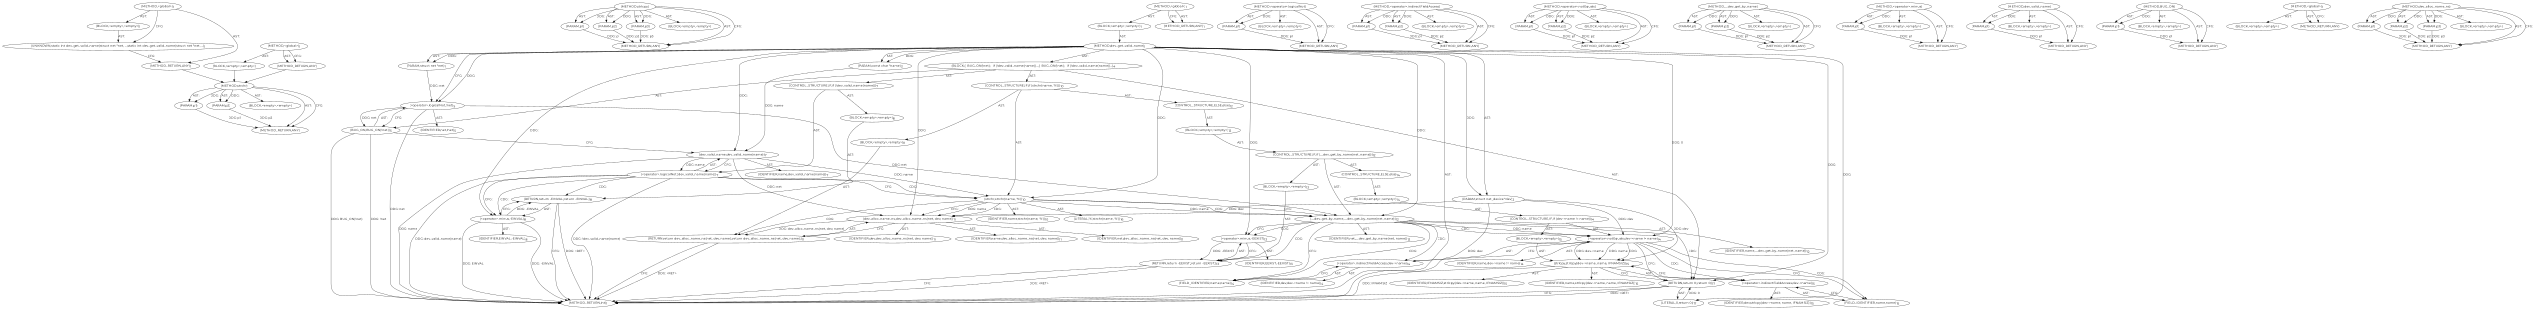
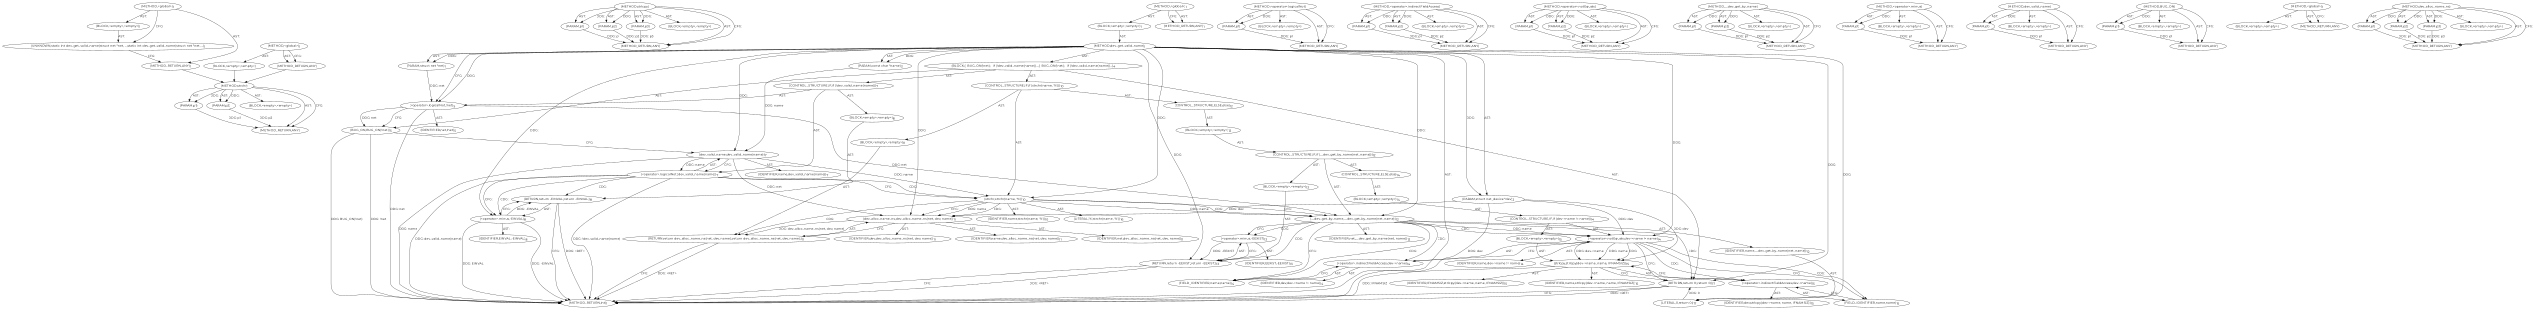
  digraph {
    fontname=Montserrat
    node [fontname=Montserrat]
    edge [fontname=Montserrat]
    n1 [label=<(METHOD,strchr)>]
    n2 [label=<(PARAM,p1)>]
    n3 [label=<(PARAM,p2)>]
    n4 [label=<(BLOCK,&lt;empty&gt;,&lt;empty&gt;)>]
    n5 [label=<(METHOD_RETURN,ANY)>]
    n6 [label=<(METHOD,strlcpy)>]
    n7 [label=<(PARAM,p1)>]
    n8 [label=<(PARAM,p2)>]
    n9 [label=<(PARAM,p3)>]
    n10 [label=<(BLOCK,&lt;empty&gt;,&lt;empty&gt;)>]
    n11 [label=<(METHOD_RETURN,ANY)>]
    n12 [label=<(METHOD,&lt;global&gt;)<SUB>1</SUB>>]
    n13 [label=<(BLOCK,&lt;empty&gt;,&lt;empty&gt;)<SUB>1</SUB>>]
    n14 [label=<(METHOD_RETURN,ANY)<SUB>1</SUB>>]
    n15 [label=<(METHOD,dev_get_valid_name)<SUB>1</SUB>>]
    n16 [label=<(PARAM,struct net *net)<SUB>1</SUB>>]
    n17 [label=<(PARAM,struct net_device *dev)<SUB>2</SUB>>]
    n18 [label=<(PARAM,const char *name)<SUB>3</SUB>>]
    n19 [label=<(BLOCK,{  	BUG_ON(!net);   	if (!dev_valid_name(name))...,{  	BUG_ON(!net);   	if (!dev_valid_name(name))...)<SUB>4</SUB>>]
    n20 [label=<(&lt;operator&gt;.logicalNot,!net)<SUB>5</SUB>>]
    n21 [label=<(dev_valid_name,dev_valid_name(name))<SUB>7</SUB>>]
    n22 [label=<(&lt;operator&gt;.minus,-EINVAL)<SUB>8</SUB>>]
    n23 [label=<(strchr,strchr(name, '%'))<SUB>10</SUB>>]
    n24 [label=<(dev_alloc_name_ns,dev_alloc_name_ns(net, dev, name))<SUB>11</SUB>>]
    n25 [label=<(__dev_get_by_name,__dev_get_by_name(net, name))<SUB>12</SUB>>]
    n26 [label=<(&lt;operator&gt;.minus,-EEXIST)<SUB>13</SUB>>]
    n27 [label=<(&lt;operator&gt;.notEquals,dev-&gt;name != name)<SUB>14</SUB>>]
    n28 [label=<(RETURN,return 0;,return 0;)<SUB>17</SUB>>]
    n29 [label=<(LITERAL,0,return 0;)<SUB>17</SUB>>]
    n30 [label=<(METHOD_RETURN,int)<SUB>1</SUB>>]
    n31 [label=<(strlcpy,strlcpy(dev-&gt;name, name, IFNAMSIZ))<SUB>15</SUB>>]
    n32 [label=<(BUG_ON,BUG_ON(!net))<SUB>5</SUB>>]
    n33 [label=<(CONTROL_STRUCTURE,IF,if (!dev_valid_name(name)))<SUB>7</SUB>>]
    n34 [label=<(CONTROL_STRUCTURE,IF,if (strchr(name, '%')))<SUB>10</SUB>>]
    n35 [label=<(IDENTIFIER,net,!net)<SUB>5</SUB>>]
    n36 [label=<(&lt;operator&gt;.logicalNot,!dev_valid_name(name))<SUB>7</SUB>>]
    n37 [label=<(IDENTIFIER,name,dev_valid_name(name))<SUB>7</SUB>>]
    n38 [label=<(RETURN,return -EINVAL;,return -EINVAL;)<SUB>8</SUB>>]
    n39 [label=<(IDENTIFIER,EINVAL,-EINVAL)<SUB>8</SUB>>]
    n40 [label=<(IDENTIFIER,name,strchr(name, '%'))<SUB>10</SUB>>]
    n41 [label=<(LITERAL,'%',strchr(name, '%'))<SUB>16</SUB>>]
    n42 [label=<(RETURN,return dev_alloc_name_ns(net, dev, name);,return dev_alloc_name_ns(net, dev, name);)<SUB>11</SUB>>]
    n43 [label=<(IDENTIFIER,net,dev_alloc_name_ns(net, dev, name))<SUB>11</SUB>>]
    n44 [label=<(IDENTIFIER,dev,dev_alloc_name_ns(net, dev, name))<SUB>11</SUB>>]
    n45 [label=<(IDENTIFIER,name,dev_alloc_name_ns(net, dev, name))<SUB>11</SUB>>]
    n46 [label=<(IDENTIFIER,net,__dev_get_by_name(net, name))<SUB>12</SUB>>]
    n47 [label=<(IDENTIFIER,name,__dev_get_by_name(net, name))<SUB>12</SUB>>]
    n48 [label=<(RETURN,return -EEXIST;,return -EEXIST;)<SUB>13</SUB>>]
    n49 [label=<(&lt;operator&gt;.indirectFieldAccess,dev-&gt;name)<SUB>14</SUB>>]
    n50 [label=<(FIELD_IDENTIFIER,name,name)<SUB>14</SUB>>]
    n51 [label=<(IDENTIFIER,EEXIST,-EEXIST)<SUB>13</SUB>>]
    n52 [label=<(IDENTIFIER,name,dev-&gt;name != name)<SUB>14</SUB>>]
    n53 [label=<(&lt;operator&gt;.indirectFieldAccess,dev-&gt;name)<SUB>15</SUB>>]
    n54 [label=<(FIELD_IDENTIFIER,name,name)<SUB>15</SUB>>]
    n55 [label=<(IDENTIFIER,name,strlcpy(dev-&gt;name, name, IFNAMSIZ))<SUB>15</SUB>>]
    n56 [label=<(IDENTIFIER,IFNAMSIZ,strlcpy(dev-&gt;name, name, IFNAMSIZ))<SUB>15</SUB>>]
    n57 [label=<(BLOCK,&lt;empty&gt;,&lt;empty&gt;)<SUB>8</SUB>>]
    n58 [label=<(BLOCK,&lt;empty&gt;,&lt;empty&gt;)<SUB>11</SUB>>]
    n59 [label=<(CONTROL_STRUCTURE,ELSE,else)<SUB>12</SUB>>]
    n60 [label=<(BLOCK,&lt;empty&gt;,&lt;empty&gt;)<SUB>12</SUB>>]
    n61 [label=<(CONTROL_STRUCTURE,IF,if (__dev_get_by_name(net, name)))<SUB>12</SUB>>]
    n62 [label=<(BLOCK,&lt;empty&gt;,&lt;empty&gt;)<SUB>13</SUB>>]
    n63 [label=<(CONTROL_STRUCTURE,ELSE,else)<SUB>14</SUB>>]
    n64 [label=<(BLOCK,&lt;empty&gt;,&lt;empty&gt;)<SUB>14</SUB>>]
    n65 [label=<(IDENTIFIER,dev,dev-&gt;name != name)<SUB>14</SUB>>]
    n66 [label=<(CONTROL_STRUCTURE,IF,if (dev-&gt;name != name))<SUB>14</SUB>>]
    n67 [label=<(BLOCK,&lt;empty&gt;,&lt;empty&gt;)<SUB>15</SUB>>]
    n68 [label=<(IDENTIFIER,dev,strlcpy(dev-&gt;name, name, IFNAMSIZ))<SUB>15</SUB>>]
    n69 [label=<(METHOD,&lt;operator&gt;.logicalNot)>]
    n70 [label=<(PARAM,p1)>]
    n71 [label=<(BLOCK,&lt;empty&gt;,&lt;empty&gt;)>]
    n72 [label=<(METHOD_RETURN,ANY)>]
    n73 [label=<(METHOD,&lt;operator&gt;.indirectFieldAccess)>]
    n74 [label=<(PARAM,p1)>]
    n75 [label=<(PARAM,p2)>]
    n76 [label=<(BLOCK,&lt;empty&gt;,&lt;empty&gt;)>]
    n77 [label=<(METHOD_RETURN,ANY)>]
    n78 [label=<(METHOD,&lt;operator&gt;.notEquals)>]
    n79 [label=<(PARAM,p1)>]
    n80 [label=<(PARAM,p2)>]
    n81 [label=<(BLOCK,&lt;empty&gt;,&lt;empty&gt;)>]
    n82 [label=<(METHOD_RETURN,ANY)>]
    n83 [label=<(METHOD,__dev_get_by_name)>]
    n84 [label=<(PARAM,p1)>]
    n85 [label=<(PARAM,p2)>]
    n86 [label=<(BLOCK,&lt;empty&gt;,&lt;empty&gt;)>]
    n87 [label=<(METHOD_RETURN,ANY)>]
    n88 [label=<(METHOD,&lt;operator&gt;.minus)>]
    n89 [label=<(PARAM,p1)>]
    n90 [label=<(BLOCK,&lt;empty&gt;,&lt;empty&gt;)>]
    n91 [label=<(METHOD_RETURN,ANY)>]
    n92 [label=<(METHOD,dev_valid_name)>]
    n93 [label=<(PARAM,p1)>]
    n94 [label=<(BLOCK,&lt;empty&gt;,&lt;empty&gt;)>]
    n95 [label=<(METHOD_RETURN,ANY)>]
    n96 [label=<(METHOD,BUG_ON)>]
    n97 [label=<(PARAM,p1)>]
    n98 [label=<(BLOCK,&lt;empty&gt;,&lt;empty&gt;)>]
    n99 [label=<(METHOD_RETURN,ANY)>]
    n100 [label=<(METHOD,&lt;global&gt;)<SUB>1</SUB>>]
    n101 [label=<(BLOCK,&lt;empty&gt;,&lt;empty&gt;)>]
    n102 [label=<(METHOD_RETURN,ANY)>]
    n103 [label=<(METHOD,dev_alloc_name_ns)>]
    n104 [label=<(PARAM,p1)>]
    n105 [label=<(PARAM,p2)>]
    n106 [label=<(PARAM,p3)>]
    n107 [label=<(BLOCK,&lt;empty&gt;,&lt;empty&gt;)>]
    n108 [label=<(METHOD_RETURN,ANY)>]
    n109 [label=<(METHOD,&lt;global&gt;)<SUB>1</SUB>>]
    n110 [label=<(BLOCK,&lt;empty&gt;,&lt;empty&gt;)<SUB>1</SUB>>]
    n111 [label=<(UNKNOWN,static int dev_get_valid_name(struct net *net, ...,static int dev_get_valid_name(struct net *net, ...)<SUB>1</SUB>>]
    n112 [label=<(METHOD_RETURN,ANY)<SUB>1</SUB>>]
    n113 [label=<(METHOD,&lt;global&gt;)<SUB>1</SUB>>]
    n114 [label=<(BLOCK,&lt;empty&gt;,&lt;empty&gt;)>]
    n115 [label=<(METHOD_RETURN,ANY)>]
    n1 -> n2 [label="AST: "]
    n1 -> n2 [label="DDG: "]
    n1 -> n3 [label="AST: "]
    n1 -> n3 [label="DDG: "]
    n1 -> n4 [label="AST: "]
    n1 -> n5 [label="AST: "]
    n1 -> n5 [label="CFG: "]
    n2 -> n5 [label="DDG: p1"]
    n3 -> n5 [label="DDG: p2"]
    n6 -> n7 [label="AST: "]
    n6 -> n7 [label="DDG: "]
    n6 -> n8 [label="AST: "]
    n6 -> n8 [label="DDG: "]
    n6 -> n9 [label="AST: "]
    n6 -> n9 [label="DDG: "]
    n6 -> n10 [label="AST: "]
    n6 -> n11 [label="AST: "]
    n6 -> n11 [label="CFG: "]
    n7 -> n11 [label="DDG: p1"]
    n8 -> n11 [label="DDG: p2"]
    n9 -> n11 [label="DDG: p3"]
    n12 -> n13 [label="AST: "]
    n12 -> n14 [label="AST: "]
    n12 -> n14 [label="CFG: "]
    n13 -> n15 [label="AST: "]
    n15 -> n16 [label="AST: "]
    n15 -> n16 [label="DDG: "]
    n15 -> n17 [label="AST: "]
    n15 -> n17 [label="DDG: "]
    n15 -> n18 [label="AST: "]
    n15 -> n18 [label="DDG: "]
    n15 -> n19 [label="AST: "]
    n15 -> n20 [label="CFG: "]
    n15 -> n20 [label="DDG: "]
    n15 -> n21 [label="DDG: "]
    n15 -> n22 [label="DDG: "]
    n15 -> n23 [label="DDG: "]
    n15 -> n24 [label="DDG: "]
    n15 -> n25 [label="DDG: "]
-   n15 -> n26 [label="DDG: "]
-   n15 -> n27 [label="DDG: 0"]
+   n15 -> n48 [label="DDG: "]
+   n15 -> n27 [label="DDG: "]
    n15 -> n28 [label="DDG: "]
    n15 -> n29 [label="DDG: "]
    n15 -> n30 [label="AST: "]
    n16 -> n20 [label="DDG: net"]
    n17 -> n24 [label="DDG: dev"]
    n17 -> n27 [label="DDG: dev"]
    n17 -> n30 [label="DDG: dev"]
    n17 -> n31 [label="DDG: dev"]
    n18 -> n21 [label="DDG: name"]
    n19 -> n28 [label="AST: "]
    n19 -> n32 [label="AST: "]
    n19 -> n33 [label="AST: "]
    n19 -> n34 [label="AST: "]
    n20 -> n25 [label="DDG: net"]
    n20 -> n30 [label="DDG: net"]
    n20 -> n32 [label="CFG: "]
    n20 -> n32 [label="DDG: net"]
    n20 -> n35 [label="AST: "]
    n21 -> n23 [label="DDG: name"]
    n21 -> n24 [label="DDG: net"]
    n21 -> n30 [label="DDG: name"]
    n21 -> n36 [label="CFG: "]
    n21 -> n36 [label="DDG: name"]
    n21 -> n37 [label="AST: "]
    n22 -> n30 [label="DDG: EINVAL"]
    n22 -> n30 [label="DDG: -EINVAL"]
    n22 -> n38 [label="CFG: "]
    n22 -> n38 [label="DDG: -EINVAL"]
    n22 -> n39 [label="AST: "]
    n23 -> n24 [label="CFG: "]
    n23 -> n24 [label="DDG: name"]
    n23 -> n24 [label="CDG: "]
    n23 -> n25 [label="CFG: "]
    n23 -> n25 [label="DDG: name"]
    n23 -> n25 [label="CDG: "]
    n23 -> n40 [label="AST: "]
    n23 -> n41 [label="AST: "]
    n23 -> n42 [label="CDG: "]
    n24 -> n42 [label="CFG: "]
    n24 -> n42 [label="DDG: dev_alloc_name_ns(net, dev, name)"]
    n24 -> n43 [label="AST: "]
    n24 -> n44 [label="AST: "]
    n24 -> n45 [label="AST: "]
    n25 -> n26 [label="CFG: "]
    n25 -> n26 [label="CDG: "]
    n25 -> n27 [label="DDG: name"]
    n25 -> n27 [label="CDG: "]
    n25 -> n28 [label="CDG: "]
    n25 -> n46 [label="AST: "]
    n25 -> n47 [label="AST: "]
    n25 -> n48 [label="CDG: "]
    n25 -> n49 [label="CDG: "]
    n25 -> n50 [label="CFG: "]
    n25 -> n50 [label="CDG: "]
    n26 -> n48 [label="CFG: "]
    n26 -> n48 [label="DDG: -EEXIST"]
    n26 -> n51 [label="AST: "]
    n27 -> n28 [label="CFG: "]
    n27 -> n31 [label="DDG: dev-&gt;name"]
    n27 -> n31 [label="DDG: name"]
    n27 -> n31 [label="CDG: "]
    n27 -> n49 [label="AST: "]
    n27 -> n52 [label="AST: "]
    n27 -> n53 [label="CDG: "]
    n27 -> n54 [label="CFG: "]
    n27 -> n54 [label="CDG: "]
-   n28 -> n29 [label="AST: "]
+   n47 -> n29 [label="AST: "]
    n28 -> n30 [label="CFG: "]
    n28 -> n30 [label="DDG: &lt;RET&gt;"]
    n29 -> n28 [label="DDG: 0"]
    n31 -> n28 [label="CFG: "]
    n31 -> n30 [label="DDG: IFNAMSIZ"]
    n31 -> n53 [label="AST: "]
    n31 -> n55 [label="AST: "]
    n31 -> n56 [label="AST: "]
-   n32 -> n20 [label="AST: "]
+   n33 -> n20 [label="AST: "]
    n32 -> n21 [label="CFG: "]
    n32 -> n30 [label="DDG: !net"]
    n32 -> n30 [label="DDG: BUG_ON(!net)"]
    n33 -> n36 [label="AST: "]
    n33 -> n57 [label="AST: "]
    n34 -> n23 [label="AST: "]
    n34 -> n58 [label="AST: "]
    n34 -> n59 [label="AST: "]
    n36 -> n21 [label="AST: "]
    n36 -> n22 [label="CFG: "]
    n36 -> n22 [label="CDG: "]
    n36 -> n23 [label="CFG: "]
    n36 -> n23 [label="CDG: "]
    n36 -> n30 [label="DDG: dev_valid_name(name)"]
    n36 -> n30 [label="DDG: !dev_valid_name(name)"]
    n36 -> n38 [label="CDG: "]
    n38 -> n22 [label="AST: "]
    n38 -> n30 [label="CFG: "]
    n38 -> n30 [label="DDG: &lt;RET&gt;"]
    n42 -> n24 [label="AST: "]
    n42 -> n30 [label="CFG: "]
    n42 -> n30 [label="DDG: &lt;RET&gt;"]
    n48 -> n26 [label="AST: "]
    n48 -> n30 [label="CFG: "]
    n48 -> n30 [label="DDG: &lt;RET&gt;"]
    n49 -> n27 [label="CFG: "]
    n49 -> n50 [label="AST: "]
    n49 -> n65 [label="AST: "]
    n50 -> n49 [label="CFG: "]
    n53 -> n31 [label="CFG: "]
    n53 -> n54 [label="AST: "]
    n53 -> n68 [label="AST: "]
    n54 -> n53 [label="CFG: "]
    n57 -> n38 [label="AST: "]
    n58 -> n42 [label="AST: "]
    n59 -> n60 [label="AST: "]
    n60 -> n61 [label="AST: "]
    n61 -> n25 [label="AST: "]
    n61 -> n62 [label="AST: "]
    n61 -> n63 [label="AST: "]
    n62 -> n48 [label="AST: "]
    n63 -> n64 [label="AST: "]
    n64 -> n66 [label="AST: "]
    n66 -> n27 [label="AST: "]
    n66 -> n67 [label="AST: "]
    n67 -> n31 [label="AST: "]
    n69 -> n70 [label="AST: "]
    n69 -> n70 [label="DDG: "]
    n69 -> n71 [label="AST: "]
    n69 -> n72 [label="AST: "]
    n69 -> n72 [label="CFG: "]
    n70 -> n72 [label="DDG: p1"]
    n73 -> n74 [label="AST: "]
    n73 -> n74 [label="DDG: "]
    n73 -> n75 [label="AST: "]
    n73 -> n75 [label="DDG: "]
    n73 -> n76 [label="AST: "]
    n73 -> n77 [label="AST: "]
    n73 -> n77 [label="CFG: "]
    n74 -> n77 [label="DDG: p1"]
    n75 -> n77 [label="DDG: p2"]
    n78 -> n79 [label="AST: "]
    n78 -> n79 [label="DDG: "]
    n78 -> n80 [label="AST: "]
    n78 -> n80 [label="DDG: "]
    n78 -> n81 [label="AST: "]
    n78 -> n82 [label="AST: "]
    n78 -> n82 [label="CFG: "]
    n79 -> n82 [label="DDG: p1"]
    n80 -> n82 [label="DDG: p2"]
    n83 -> n84 [label="AST: "]
    n83 -> n84 [label="DDG: "]
    n83 -> n85 [label="AST: "]
    n83 -> n85 [label="DDG: "]
    n83 -> n86 [label="AST: "]
    n83 -> n87 [label="AST: "]
    n83 -> n87 [label="CFG: "]
    n84 -> n87 [label="DDG: p1"]
    n85 -> n87 [label="DDG: p2"]
    n88 -> n89 [label="AST: "]
    n88 -> n89 [label="DDG: "]
    n88 -> n90 [label="AST: "]
    n88 -> n91 [label="AST: "]
    n88 -> n91 [label="CFG: "]
    n89 -> n91 [label="DDG: p1"]
    n92 -> n93 [label="AST: "]
    n92 -> n93 [label="DDG: "]
    n92 -> n94 [label="AST: "]
    n92 -> n95 [label="AST: "]
    n92 -> n95 [label="CFG: "]
    n93 -> n95 [label="DDG: p1"]
    n96 -> n97 [label="AST: "]
    n96 -> n97 [label="DDG: "]
    n96 -> n98 [label="AST: "]
    n96 -> n99 [label="AST: "]
    n96 -> n99 [label="CFG: "]
    n97 -> n99 [label="DDG: p1"]
    n100 -> n101 [label="AST: "]
    n100 -> n102 [label="AST: "]
    n100 -> n102 [label="CFG: "]
    n103 -> n104 [label="AST: "]
    n103 -> n104 [label="DDG: "]
    n103 -> n105 [label="AST: "]
    n103 -> n105 [label="DDG: "]
    n103 -> n106 [label="AST: "]
    n103 -> n106 [label="DDG: "]
    n103 -> n107 [label="AST: "]
    n103 -> n108 [label="AST: "]
    n103 -> n108 [label="CFG: "]
    n104 -> n108 [label="DDG: p1"]
    n105 -> n108 [label="DDG: p2"]
    n106 -> n108 [label="DDG: p3"]
    n109 -> n110 [label="AST: "]
    n109 -> n111 [label="CFG: "]
    n109 -> n112 [label="AST: "]
    n110 -> n111 [label="AST: "]
    n111 -> n112 [label="CFG: "]
    n112 -> n1
    n113 -> n114 [label="AST: "]
    n113 -> n115 [label="AST: "]
    n113 -> n115 [label="CFG: "]
    n114 -> n1
    n115 -> n1
  }
